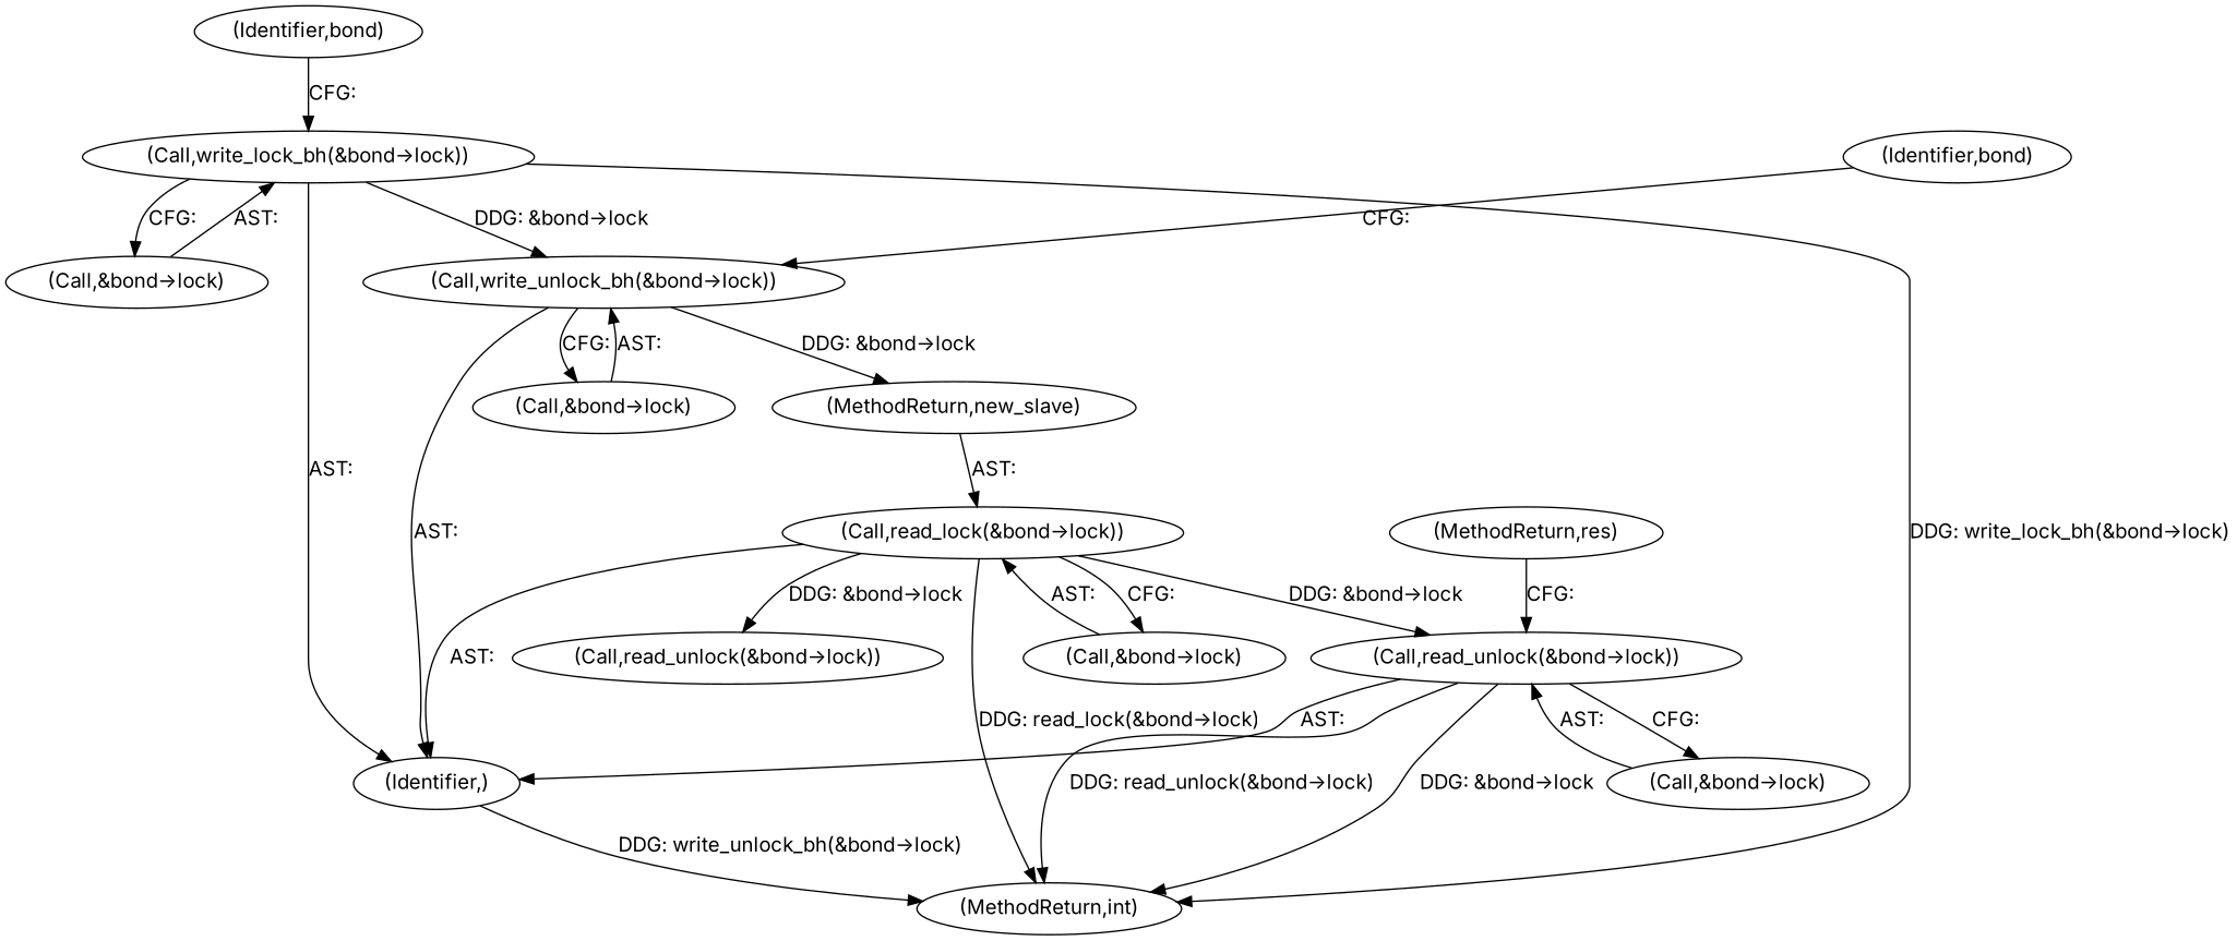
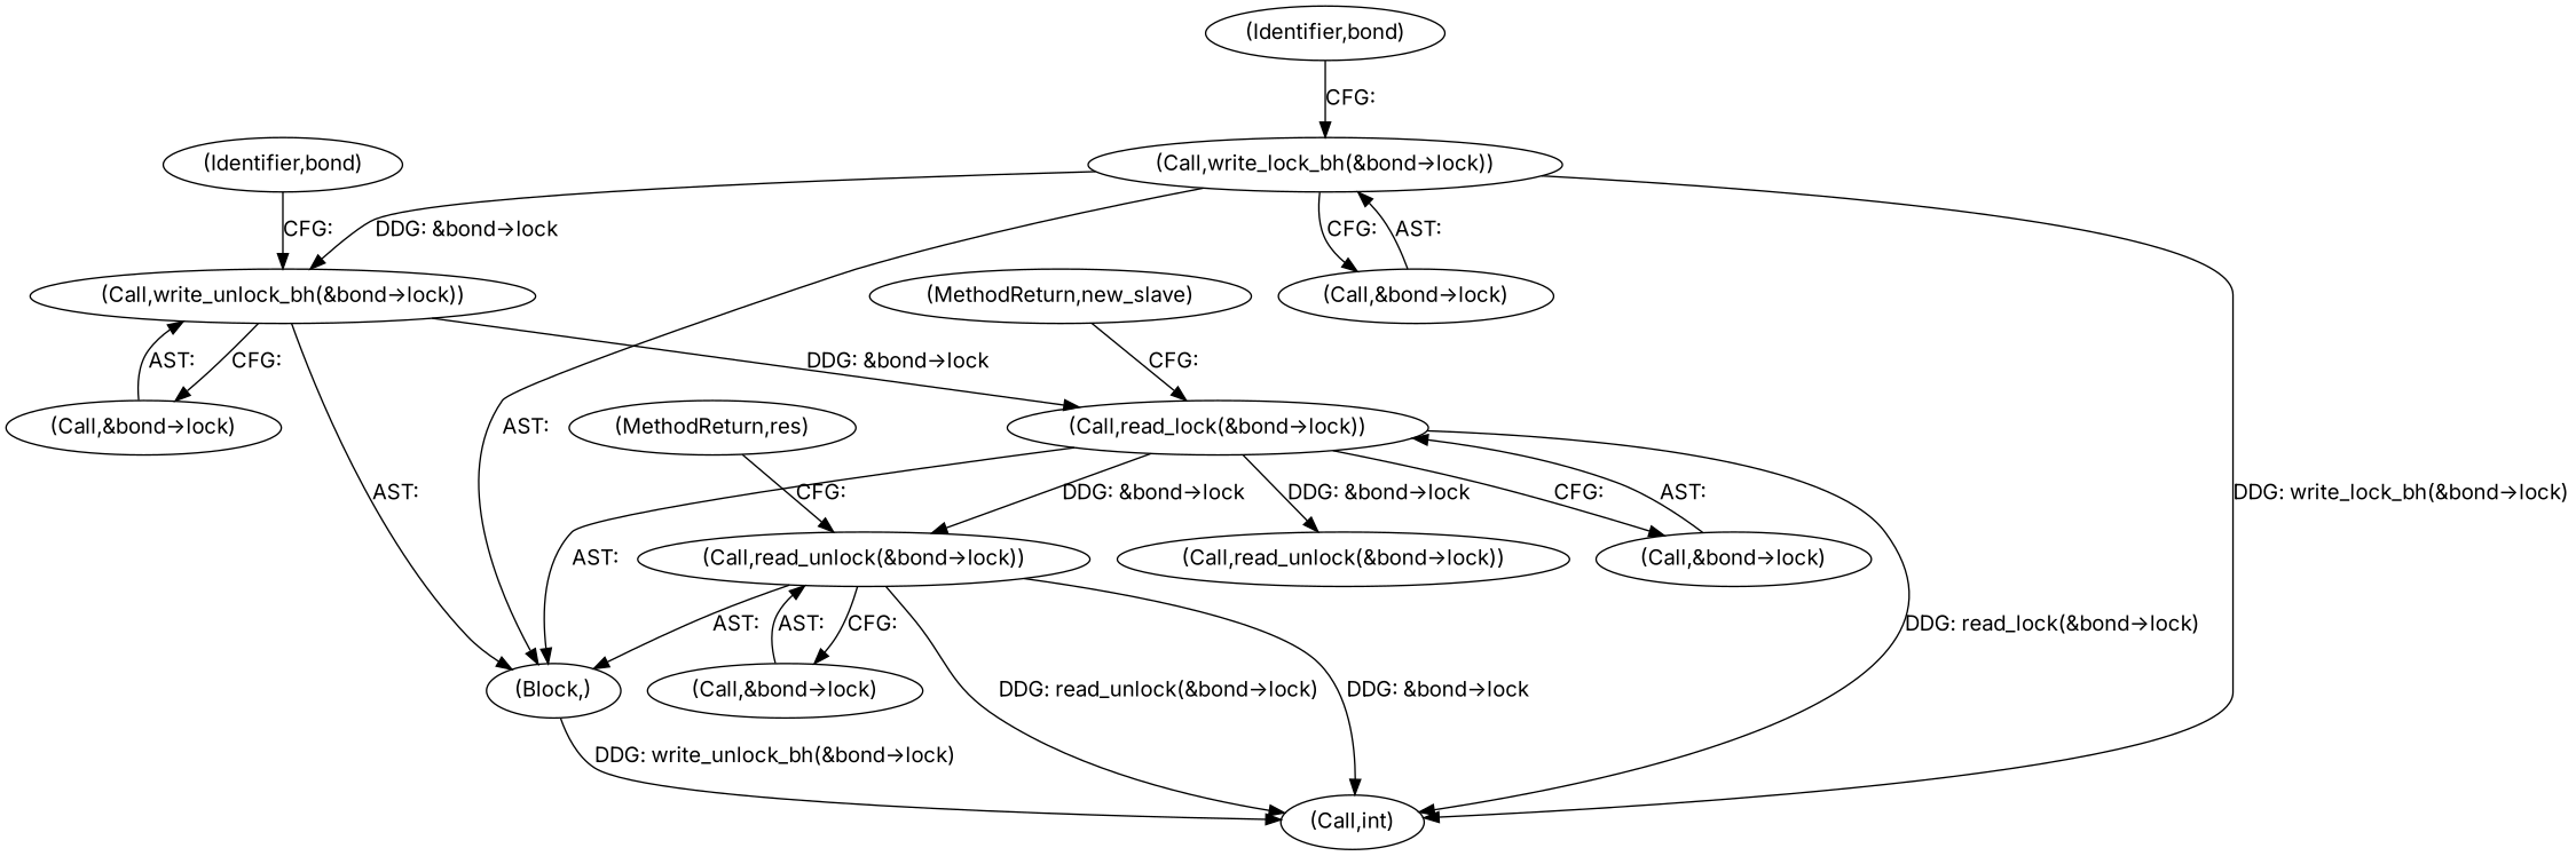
  digraph {
    fontname=Inter
    node [fontname=Inter]
    edge [fontname=Inter]
    n1 [label="(Call,read_unlock(&bond->lock))"]
    n2 [label="(Call,&bond->lock)"]
-   n3 [label="(Identifier,)"]
-   n4 [label="(MethodReturn,int)"]
+   n3 [label="(Block,)"]
+   n4 [label="(Call,int)"]
    n5 [label="(Call,read_lock(&bond->lock))"]
    n6 [label="(Call,&bond->lock)"]
    n7 [label="(Call,read_unlock(&bond->lock))"]
    n8 [label="(Call,write_unlock_bh(&bond->lock))"]
    n9 [label="(Call,&bond->lock)"]
    n10 [label="(Call,write_lock_bh(&bond->lock))"]
    n11 [label="(Call,&bond->lock)"]
    n12 [label="(Identifier,bond)"]
    n13 [label="(MethodReturn,new_slave)"]
    n14 [label="(Identifier,bond)"]
    n15 [label="(MethodReturn,res)"]
    n1 -> n2 [label="CFG: "]
    n1 -> n3 [label="AST: "]
    n1 -> n4 [label="DDG: read_unlock(&bond->lock)"]
    n1 -> n4 [label="DDG: &bond->lock"]
    n2 -> n1 [label="AST: "]
    n3 -> n4 [label="DDG: write_unlock_bh(&bond->lock)"]
    n5 -> n1 [label="DDG: &bond->lock"]
    n5 -> n3 [label="AST: "]
    n5 -> n4 [label="DDG: read_lock(&bond->lock)"]
    n5 -> n6 [label="CFG: "]
    n5 -> n7 [label="DDG: &bond->lock"]
    n6 -> n5 [label="AST: "]
    n8 -> n3 [label="AST: "]
-   n8 -> n13 [label="DDG: &bond->lock"]
+   n8 -> n5 [label="DDG: &bond->lock"]
    n8 -> n9 [label="CFG: "]
    n9 -> n8 [label="AST: "]
    n10 -> n3 [label="AST: "]
    n10 -> n4 [label="DDG: write_lock_bh(&bond->lock)"]
    n10 -> n8 [label="DDG: &bond->lock"]
    n10 -> n11 [label="CFG: "]
    n11 -> n10 [label="AST: "]
    n12 -> n10 [label="CFG: "]
-   n13 -> n5 [label="AST: "]
+   n13 -> n5 [label="CFG: "]
    n14 -> n8 [label="CFG: "]
    n15 -> n1 [label="CFG: "]
  }
